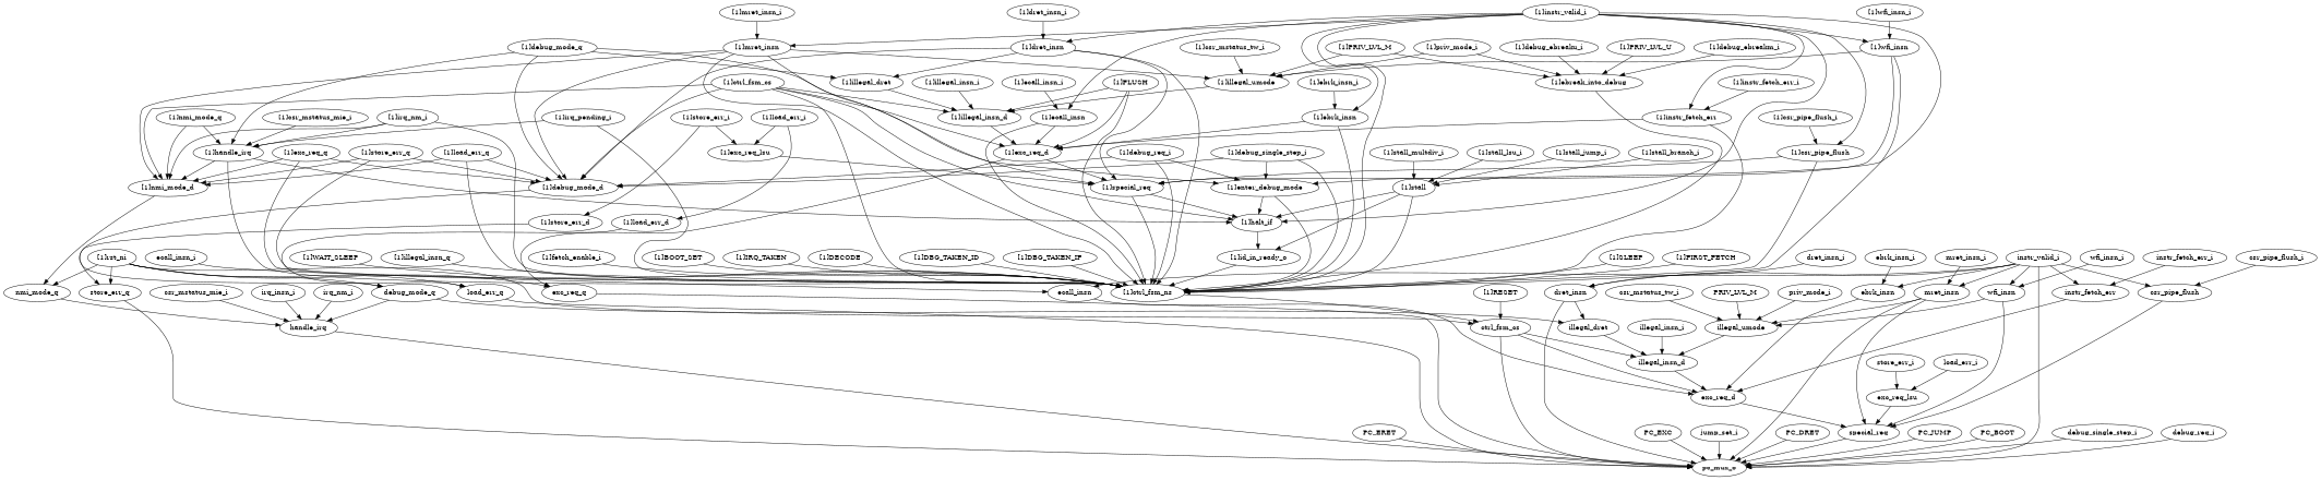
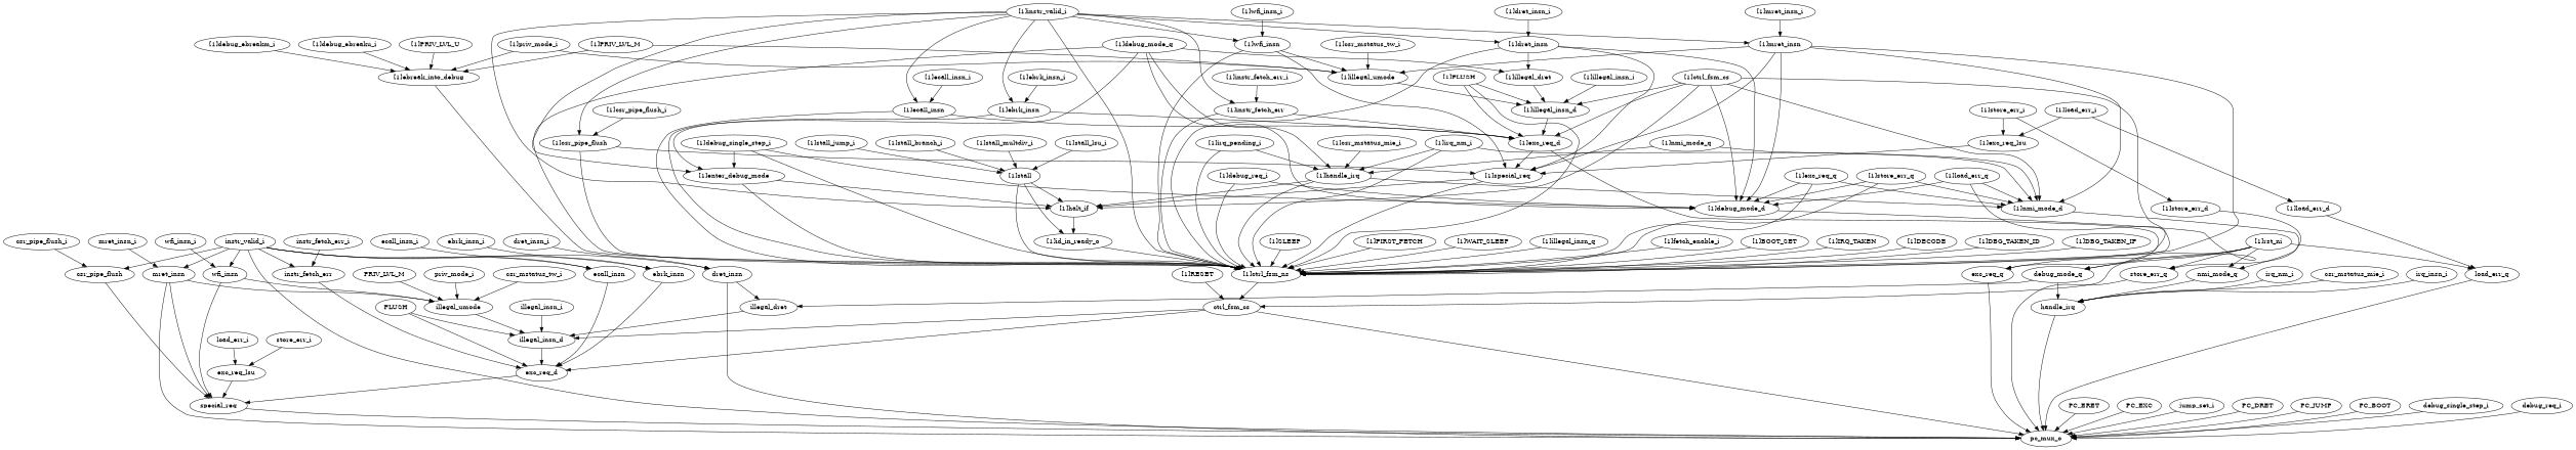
  strict digraph {
    node [complexity=27 importance=0.157621459135 rank=0.0149883706462]
    "[1]special_req" [complexity=30 importance=0.541546655883 rank=0.0180515551961]
    "[1]ctrl_fsm_ns" [complexity=23 importance=0.152623842968 rank=0.00663581925947]
    "[1]halt_if" [importance=0.175464536149 rank=0.00649868652405]
    ctrl_fsm_cs [complexity=21 importance=0.101157743673 rank=0.004817035413]
    "[1]id_in_ready_o" [complexity=24 importance=0.16194024446 rank=0.00674751018584]
    pc_mux_o [complexity=0 importance=0.0249791251258 rank=0.0]
    exc_req_d [complexity=8 importance=0.0510737907954 rank=0.00638422384942]
    illegal_insn_d [complexity=15 importance=0.0675651207653 rank=0.00450434138436]
    "[1]debug_mode_d" [complexity=26 importance=0.0891818530918 rank=0.00343007127276]
    debug_mode_q [complexity=24 importance=0.0821557783144 rank=0.00342315742977]
    illegal_dret [complexity=21 importance=0.0732879858456 rank=0.00348990408789]
    handle_irq [complexity=1 importance=0.134257489771 rank=0.134257489771]
    "[1]dret_insn_i" [complexity=24 importance=0.27871827073 rank=0.0116132612804]
    "[1]dret_insn" [complexity=21 importance=0.273720654563 rank=0.013034316884]
    "[1]illegal_dret" [complexity=18 importance=0.266057810969 rank=0.0147809894983]
    "[1]illegal_insn_d" [complexity=12 importance=0.260334945888 rank=0.021694578824]
    PC_ERET [complexity=2 importance=0.0299767412924]
    "[1]ctrl_fsm_cs" [complexity=18 importance=0.293927568796 rank=0.0163293093776]
    "[1]nmi_mode_d" [complexity=9 importance=0.151023056795 rank=0.0167803396439]
    "[1]exc_req_d" [complexity=5 importance=0.243843615918 rank=0.0487687231837]
    nmi_mode_q [complexity=7 importance=0.143415664663 rank=0.0204879520947]
    exc_req_q [complexity=3 importance=0.232901997684 rank=0.0776339992279]
    exc_req_lsu [complexity=8 importance=0.0476284394408 rank=0.0059535549301]
    special_req [complexity=1 importance=0.0401321725607 rank=0.0401321725607]
    "[1]instr_valid_i" [complexity=15 importance=0.256504075679 rank=0.017100271712]
    "[1]wfi_insn" [complexity=24 importance=0.278437003341 rank=0.0116015418059]
    "[1]instr_fetch_err" [complexity=12 importance=0.251506459513 rank=0.0209588716261]
    "[1]ecall_insn" [complexity=12 importance=0.251506459513 rank=0.0209588716261]
    "[1]enter_debug_mode" [complexity=32 importance=0.707496264308 rank=0.0221092582596]
    "[1]mret_insn" [complexity=24 importance=0.278437003341 rank=0.0116015418059]
    "[1]csr_pipe_flush" [complexity=37 importance=0.549209499477 rank=0.0148434999859]
    "[1]ebrk_insn" [complexity=12 importance=0.251506459513 rank=0.0209588716261]
    "[1]illegal_umode" [complexity=18 importance=0.270774159747 rank=0.0150430088748]
    "[1]RESET" [complexity=23 importance=0.10615535984 rank=0.00461545042781]
    "[1]debug_mode_q" [complexity=21 importance=0.274925603437 rank=0.0130916954018]
    "[1]handle_irq" [complexity=32 importance=0.53575547259 rank=0.0167423585184]
    "[1]stall_jump_i" [complexity=37 importance=0.546383443635 rank=0.0147671200982]
    "[1]stall" [complexity=32 importance=0.541385827468 rank=0.0169183071084]
    instr_fetch_err [complexity=15 importance=0.0587366343898 rank=0.00391577562598]
    "[1]SLEEP" [complexity=25 rank=0.00630485836538]
    "[1]FIRST_FETCH" [importance=0.310245302102 rank=0.0114905667445]
    "[1]exc_req_q" [complexity=26 importance=0.465961400455 rank=0.0179215923252]
    "[1]debug_req_i" [complexity=37 importance=0.712493880475 rank=0.0192565913642]
    "[1]rst_ni" [complexity=4 importance=0.470801611534 rank=0.117700402884]
    store_err_q [complexity=3 importance=0.233290134736 rank=0.0777633782454]
    load_err_q [complexity=3 importance=0.233290134736 rank=0.0777633782454]
    "[1]ebrk_insn_i" [complexity=15 importance=0.256504075679 rank=0.017100271712]
    PC_EXC [complexity=8 importance=0.229809742299 rank=0.0287262177873]
    csr_mstatus_tw_i [importance=0.0830019507902 rank=0.00307414632556]
    illegal_umode [complexity=21 importance=0.0780043346235 rank=0.00371449212493]
    jump_set_i [complexity=2 importance=0.0299767412924]
    "[1]csr_mstatus_tw_i" [complexity=24 importance=0.275771775913 rank=0.011490490663]
    wfi_insn [importance=0.0856671782179 rank=0.00317285845251]
    csr_pipe_flush_i [complexity=11 importance=0.0527926323217 rank=0.00479933021106]
    csr_pipe_flush [complexity=8 importance=0.047795016155 rank=0.00597437701938]
    "[1]WAIT_SLEEP" [complexity=25 rank=0.00630485836538]
    "[1]csr_pipe_flush_i" [complexity=40 importance=0.554207115644 rank=0.0138551778911]
    mret_insn_i [complexity=30 importance=0.0906647943845 rank=0.00302215981282]
    mret_insn [importance=0.0856671782179 rank=0.00317285845251]
    PC_DRET [complexity=2 importance=0.0299767412924]
    dret_insn_i [importance=0.0859484456067 rank=0.00318327576321]
    dret_insn [complexity=24 importance=0.08095082944 rank=0.00337295122667]
    "[1]illegal_insn_i" [complexity=18 importance=0.265332562055 rank=0.0147406978919]
    "[1]illegal_insn_q" [complexity=24 importance=0.162101345683 rank=0.00675422273681]
    PC_JUMP [complexity=2 importance=0.0299767412924]
    irq_nm_i [complexity=7 importance=0.139255105938 rank=0.0198935865626]
    "[1]priv_mode_i" [complexity=24 importance=0.275771775913 rank=0.011490490663]
    "[1]ebreak_into_debug" [complexity=25 importance=0.166783178417 rank=0.00667132713669]
    "[1]store_err_q" [complexity=26 importance=0.466349537508 rank=0.0179365206734]
    "[1]store_err_i" [complexity=40 importance=0.554040538929 rank=0.0138510134732]
    "[1]store_err_d" [complexity=5 importance=0.23953707626 rank=0.0479074152519]
    "[1]exc_req_lsu" [complexity=37 importance=0.549042922763 rank=0.0148389979125]
    PRIV_LVL_M [importance=0.0830019507902 rank=0.00307414632556]
    PC_BOOT [complexity=6 importance=0.079934991544 rank=0.0133224985907]
    "[1]fetch_enable_i" [complexity=24 rank=0.00656756079727]
    instr_valid_i [importance=0.0859484456067 rank=0.00318327576321]
    ecall_insn [complexity=15 importance=0.0587366343898 rank=0.00391577562598]
    ebrk_insn [complexity=15 importance=0.0587366343898 rank=0.00391577562598]
    "[1]irq_nm_i" [complexity=38 importance=0.540753088757 rank=0.014230344441]
    "[1]stall_branch_i" [complexity=37 importance=0.546383443635 rank=0.0147671200982]
    "[1]mret_insn_i" [importance=0.283434619508 rank=0.0104975785003]
    "[1]wfi_insn_i" [importance=0.283434619508 rank=0.0104975785003]
    "[1]csr_mstatus_mie_i" [complexity=38 importance=0.540753088757 rank=0.014230344441]
    "[1]nmi_mode_q" [complexity=38 importance=0.544913647482 rank=0.0143398328285]
    "[1]ecall_insn_i" [complexity=15 importance=0.256504075679 rank=0.017100271712]
    "[1]debug_ebreaku_i" [complexity=32 importance=0.171780794584 rank=0.00536814983075]
    "[1]PRIV_LVL_U" [complexity=32 importance=0.171780794584 rank=0.00536814983075]
    wfi_insn_i [complexity=30 importance=0.0906647943845 rank=0.00302215981282]
    "[1]stall_multdiv_i" [complexity=37 importance=0.546383443635 rank=0.0147671200982]
    "[1]PRIV_LVL_M" [complexity=24 importance=0.275771775913 rank=0.011490490663]
    "[1]debug_single_step_i" [complexity=37 importance=0.712493880475 rank=0.0192565913642]
    debug_single_step_i [complexity=2 importance=0.0549558664182 rank=0.0274779332091]
    "[1]irq_pending_i" [complexity=38 importance=0.540753088757 rank=0.014230344441]
    "[1]instr_fetch_err_i" [complexity=15 importance=0.256504075679 rank=0.017100271712]
    csr_mstatus_mie_i [complexity=7 importance=0.139255105938 rank=0.0198935865626]
    store_err_i [complexity=11 importance=0.0526260556075 rank=0.00478418687341]
    "[1]BOOT_SET" [complexity=25 rank=0.00630485836538]
    "[1]IRQ_TAKEN" [complexity=29 importance=0.46286914507 rank=0.0159610050024]
    debug_req_i [complexity=2 importance=0.0549558664182 rank=0.0274779332091]
    "[1]DECODE" [complexity=33 importance=1.53123604585 rank=0.0464010922983]
    illegal_insn_i [complexity=21 importance=0.072562736932 rank=0.00345536842533]
    "[1]FLUSH" [complexity=18 importance=0.265332562055 rank=0.0147406978919]
    "[1]load_err_q" [complexity=26 importance=0.466349537508 rank=0.0179365206734]
    "[1]load_err_i" [complexity=40 importance=0.554040538929 rank=0.0138510134732]
    "[1]load_err_d" [complexity=5 importance=0.23953707626 rank=0.0479074152519]
+   FLUSH [complexity=21 importance=0.072562736932 rank=0.00345536842533]
    n107 [complexity=7 importance=0.139255105938 label=irq_insn_i rank=0.0198935865626]
    "[1]DBG_TAKEN_ID" [complexity=25 rank=0.00630485836538]
    "[1]DBG_TAKEN_IF" [complexity=29 importance=0.46286914507 rank=0.0159610050024]
    ecall_insn_i [complexity=18 importance=0.0637342505564 rank=0.00354079169758]
    instr_fetch_err_i [complexity=18 importance=0.0637342505564 rank=0.00354079169758]
    "[1]stall_lsu_i" [complexity=37 importance=0.546383443635 rank=0.0147671200982]
    "[1]debug_ebreakm_i" [complexity=32 importance=0.171780794584 rank=0.00536814983075]
    priv_mode_i [importance=0.0830019507902 rank=0.00307414632556]
    ebrk_insn_i [complexity=18 importance=0.0637342505564 rank=0.00354079169758]
    load_err_i [complexity=11 importance=0.0526260556075 rank=0.00478418687341]
    "[1]special_req" -> "[1]ctrl_fsm_ns"
    "[1]special_req" -> "[1]halt_if"
    "[1]ctrl_fsm_ns" -> ctrl_fsm_cs
    "[1]halt_if" -> "[1]id_in_ready_o"
    ctrl_fsm_cs -> pc_mux_o
    ctrl_fsm_cs -> exc_req_d
    ctrl_fsm_cs -> illegal_insn_d
    "[1]id_in_ready_o" -> "[1]ctrl_fsm_ns"
    exc_req_d -> special_req
    illegal_insn_d -> exc_req_d
    "[1]debug_mode_d" -> debug_mode_q
    debug_mode_q -> illegal_dret
    debug_mode_q -> handle_irq
    illegal_dret -> illegal_insn_d
    handle_irq -> pc_mux_o
    "[1]dret_insn_i" -> "[1]dret_insn"
    "[1]dret_insn" -> "[1]special_req"
    "[1]dret_insn" -> "[1]ctrl_fsm_ns"
    "[1]dret_insn" -> "[1]debug_mode_d"
    "[1]dret_insn" -> "[1]illegal_dret"
    "[1]illegal_dret" -> "[1]illegal_insn_d"
    "[1]illegal_insn_d" -> "[1]exc_req_d"
    PC_ERET -> pc_mux_o
    "[1]ctrl_fsm_cs" -> "[1]ctrl_fsm_ns"
    "[1]ctrl_fsm_cs" -> "[1]halt_if"
    "[1]ctrl_fsm_cs" -> "[1]debug_mode_d"
    "[1]ctrl_fsm_cs" -> "[1]illegal_insn_d"
    "[1]ctrl_fsm_cs" -> "[1]nmi_mode_d"
    "[1]ctrl_fsm_cs" -> "[1]exc_req_d"
    "[1]nmi_mode_d" -> nmi_mode_q
    "[1]exc_req_d" -> "[1]special_req"
    "[1]exc_req_d" -> exc_req_q
    nmi_mode_q -> handle_irq
    exc_req_q -> pc_mux_o
    exc_req_lsu -> special_req
    special_req -> pc_mux_o
    "[1]instr_valid_i" -> "[1]ctrl_fsm_ns"
    "[1]instr_valid_i" -> "[1]halt_if"
    "[1]instr_valid_i" -> "[1]dret_insn"
    "[1]instr_valid_i" -> "[1]wfi_insn"
    "[1]instr_valid_i" -> "[1]instr_fetch_err"
    "[1]instr_valid_i" -> "[1]ecall_insn"
    "[1]instr_valid_i" -> "[1]enter_debug_mode"
    "[1]instr_valid_i" -> "[1]mret_insn"
    "[1]instr_valid_i" -> "[1]csr_pipe_flush"
    "[1]instr_valid_i" -> "[1]ebrk_insn"
    "[1]wfi_insn" -> "[1]special_req"
    "[1]wfi_insn" -> "[1]ctrl_fsm_ns"
    "[1]wfi_insn" -> "[1]illegal_umode"
    "[1]instr_fetch_err" -> "[1]ctrl_fsm_ns"
    "[1]instr_fetch_err" -> "[1]exc_req_d"
    "[1]ecall_insn" -> "[1]ctrl_fsm_ns"
    "[1]ecall_insn" -> "[1]exc_req_d"
    "[1]enter_debug_mode" -> "[1]ctrl_fsm_ns"
    "[1]enter_debug_mode" -> "[1]halt_if"
    "[1]mret_insn" -> "[1]special_req"
    "[1]mret_insn" -> "[1]ctrl_fsm_ns"
    "[1]mret_insn" -> "[1]debug_mode_d"
    "[1]mret_insn" -> "[1]nmi_mode_d"
    "[1]mret_insn" -> "[1]illegal_umode"
    "[1]csr_pipe_flush" -> "[1]special_req"
    "[1]csr_pipe_flush" -> "[1]ctrl_fsm_ns"
    "[1]ebrk_insn" -> "[1]ctrl_fsm_ns"
    "[1]ebrk_insn" -> "[1]exc_req_d"
    "[1]illegal_umode" -> "[1]illegal_insn_d"
    "[1]RESET" -> ctrl_fsm_cs
+   "[1]debug_mode_q" -> "[1]ctrl_fsm_ns"
    "[1]debug_mode_q" -> "[1]debug_mode_d"
    "[1]debug_mode_q" -> "[1]illegal_dret"
    "[1]debug_mode_q" -> "[1]enter_debug_mode"
    "[1]debug_mode_q" -> "[1]handle_irq"
    "[1]handle_irq" -> "[1]ctrl_fsm_ns"
    "[1]handle_irq" -> "[1]halt_if"
    "[1]handle_irq" -> "[1]nmi_mode_d"
    "[1]stall_jump_i" -> "[1]stall"
    "[1]stall" -> "[1]ctrl_fsm_ns"
    "[1]stall" -> "[1]halt_if"
    "[1]stall" -> "[1]id_in_ready_o"
    instr_fetch_err -> exc_req_d
    "[1]SLEEP" -> "[1]ctrl_fsm_ns"
    "[1]FIRST_FETCH" -> "[1]ctrl_fsm_ns"
    "[1]exc_req_q" -> "[1]ctrl_fsm_ns"
    "[1]exc_req_q" -> "[1]debug_mode_d"
    "[1]exc_req_q" -> "[1]nmi_mode_d"
    "[1]debug_req_i" -> "[1]ctrl_fsm_ns"
    "[1]debug_req_i" -> "[1]debug_mode_d"
-   "[1]debug_req_i" -> "[1]enter_debug_mode"
    "[1]rst_ni" -> ctrl_fsm_cs
    "[1]rst_ni" -> debug_mode_q
    "[1]rst_ni" -> nmi_mode_q
    "[1]rst_ni" -> exc_req_q
    "[1]rst_ni" -> store_err_q
    "[1]rst_ni" -> load_err_q
    store_err_q -> pc_mux_o
    load_err_q -> pc_mux_o
    "[1]ebrk_insn_i" -> "[1]ebrk_insn"
    PC_EXC -> pc_mux_o
    csr_mstatus_tw_i -> illegal_umode
    illegal_umode -> illegal_insn_d
    jump_set_i -> pc_mux_o
    "[1]csr_mstatus_tw_i" -> "[1]illegal_umode"
    wfi_insn -> special_req
    wfi_insn -> illegal_umode
    csr_pipe_flush_i -> csr_pipe_flush
    csr_pipe_flush -> special_req
    "[1]WAIT_SLEEP" -> "[1]ctrl_fsm_ns"
    "[1]csr_pipe_flush_i" -> "[1]csr_pipe_flush"
    mret_insn_i -> mret_insn
    mret_insn -> pc_mux_o
    mret_insn -> special_req
    mret_insn -> illegal_umode
    PC_DRET -> pc_mux_o
    dret_insn_i -> dret_insn
    dret_insn -> pc_mux_o
    dret_insn -> illegal_dret
    "[1]illegal_insn_i" -> "[1]illegal_insn_d"
    "[1]illegal_insn_q" -> "[1]ctrl_fsm_ns"
    PC_JUMP -> pc_mux_o
    irq_nm_i -> handle_irq
    "[1]priv_mode_i" -> "[1]illegal_umode"
    "[1]priv_mode_i" -> "[1]ebreak_into_debug"
    "[1]ebreak_into_debug" -> "[1]ctrl_fsm_ns"
    "[1]store_err_q" -> "[1]ctrl_fsm_ns"
    "[1]store_err_q" -> "[1]debug_mode_d"
    "[1]store_err_q" -> "[1]nmi_mode_d"
    "[1]store_err_i" -> "[1]store_err_d"
    "[1]store_err_i" -> "[1]exc_req_lsu"
    "[1]store_err_d" -> store_err_q
    "[1]exc_req_lsu" -> "[1]special_req"
    PRIV_LVL_M -> illegal_umode
    PC_BOOT -> pc_mux_o
    "[1]fetch_enable_i" -> "[1]ctrl_fsm_ns"
    instr_valid_i -> pc_mux_o
    instr_valid_i -> instr_fetch_err
    instr_valid_i -> wfi_insn
    instr_valid_i -> csr_pipe_flush
    instr_valid_i -> mret_insn
    instr_valid_i -> dret_insn
    instr_valid_i -> ecall_insn
    instr_valid_i -> ebrk_insn
    ecall_insn -> exc_req_d
    ebrk_insn -> exc_req_d
    "[1]irq_nm_i" -> "[1]ctrl_fsm_ns"
    "[1]irq_nm_i" -> "[1]nmi_mode_d"
    "[1]irq_nm_i" -> "[1]handle_irq"
    "[1]stall_branch_i" -> "[1]stall"
    "[1]mret_insn_i" -> "[1]mret_insn"
    "[1]wfi_insn_i" -> "[1]wfi_insn"
    "[1]csr_mstatus_mie_i" -> "[1]handle_irq"
    "[1]nmi_mode_q" -> "[1]nmi_mode_d"
    "[1]nmi_mode_q" -> "[1]handle_irq"
    "[1]ecall_insn_i" -> "[1]ecall_insn"
    "[1]debug_ebreaku_i" -> "[1]ebreak_into_debug"
    "[1]PRIV_LVL_U" -> "[1]ebreak_into_debug"
    wfi_insn_i -> wfi_insn
    "[1]stall_multdiv_i" -> "[1]stall"
    "[1]PRIV_LVL_M" -> "[1]illegal_umode"
    "[1]PRIV_LVL_M" -> "[1]ebreak_into_debug"
    "[1]debug_single_step_i" -> "[1]ctrl_fsm_ns"
    "[1]debug_single_step_i" -> "[1]debug_mode_d"
    "[1]debug_single_step_i" -> "[1]enter_debug_mode"
    debug_single_step_i -> pc_mux_o
    "[1]irq_pending_i" -> "[1]ctrl_fsm_ns"
    "[1]irq_pending_i" -> "[1]handle_irq"
    "[1]instr_fetch_err_i" -> "[1]instr_fetch_err"
    csr_mstatus_mie_i -> handle_irq
    store_err_i -> exc_req_lsu
    "[1]BOOT_SET" -> "[1]ctrl_fsm_ns"
    "[1]IRQ_TAKEN" -> "[1]ctrl_fsm_ns"
    debug_req_i -> pc_mux_o
    "[1]DECODE" -> "[1]ctrl_fsm_ns"
    illegal_insn_i -> illegal_insn_d
    "[1]FLUSH" -> "[1]ctrl_fsm_ns"
    "[1]FLUSH" -> "[1]illegal_insn_d"
    "[1]FLUSH" -> "[1]exc_req_d"
    "[1]load_err_q" -> "[1]ctrl_fsm_ns"
    "[1]load_err_q" -> "[1]debug_mode_d"
    "[1]load_err_q" -> "[1]nmi_mode_d"
    "[1]load_err_i" -> "[1]exc_req_lsu"
    "[1]load_err_i" -> "[1]load_err_d"
    "[1]load_err_d" -> load_err_q
+   FLUSH -> exc_req_d
+   FLUSH -> illegal_insn_d
    n107 -> handle_irq
    "[1]DBG_TAKEN_ID" -> "[1]ctrl_fsm_ns"
    "[1]DBG_TAKEN_IF" -> "[1]ctrl_fsm_ns"
    ecall_insn_i -> ecall_insn
    instr_fetch_err_i -> instr_fetch_err
    "[1]stall_lsu_i" -> "[1]stall"
    "[1]debug_ebreakm_i" -> "[1]ebreak_into_debug"
    priv_mode_i -> illegal_umode
    ebrk_insn_i -> ebrk_insn
    load_err_i -> exc_req_lsu
  }
